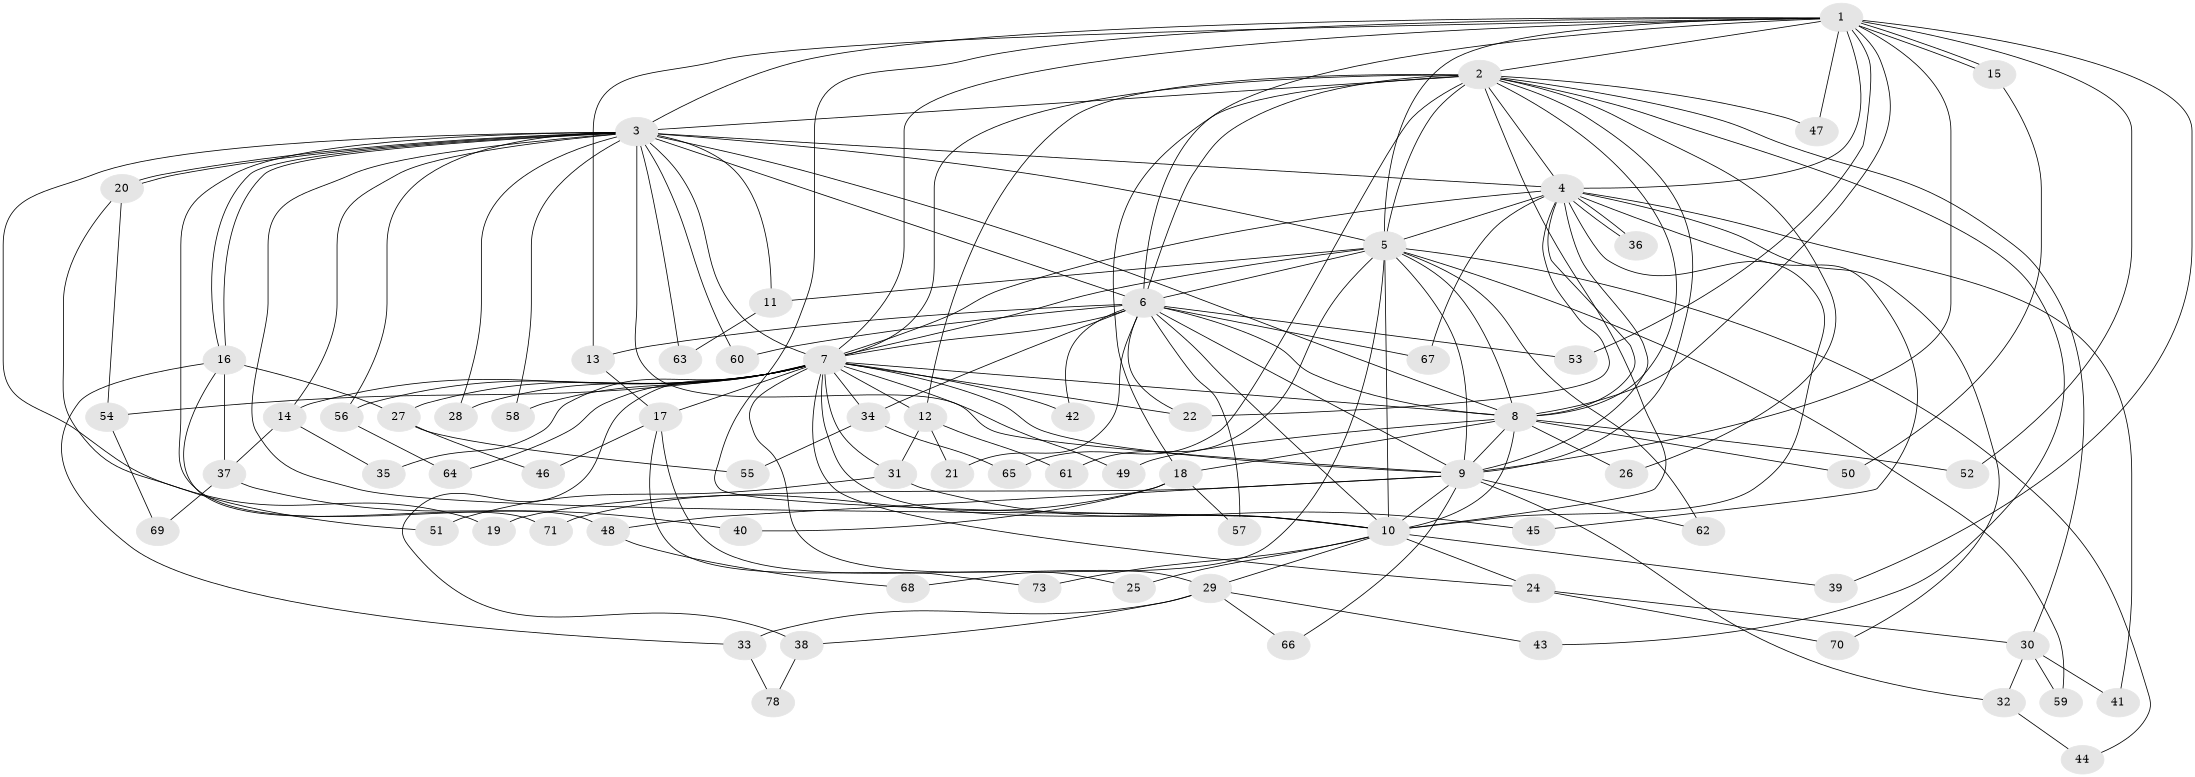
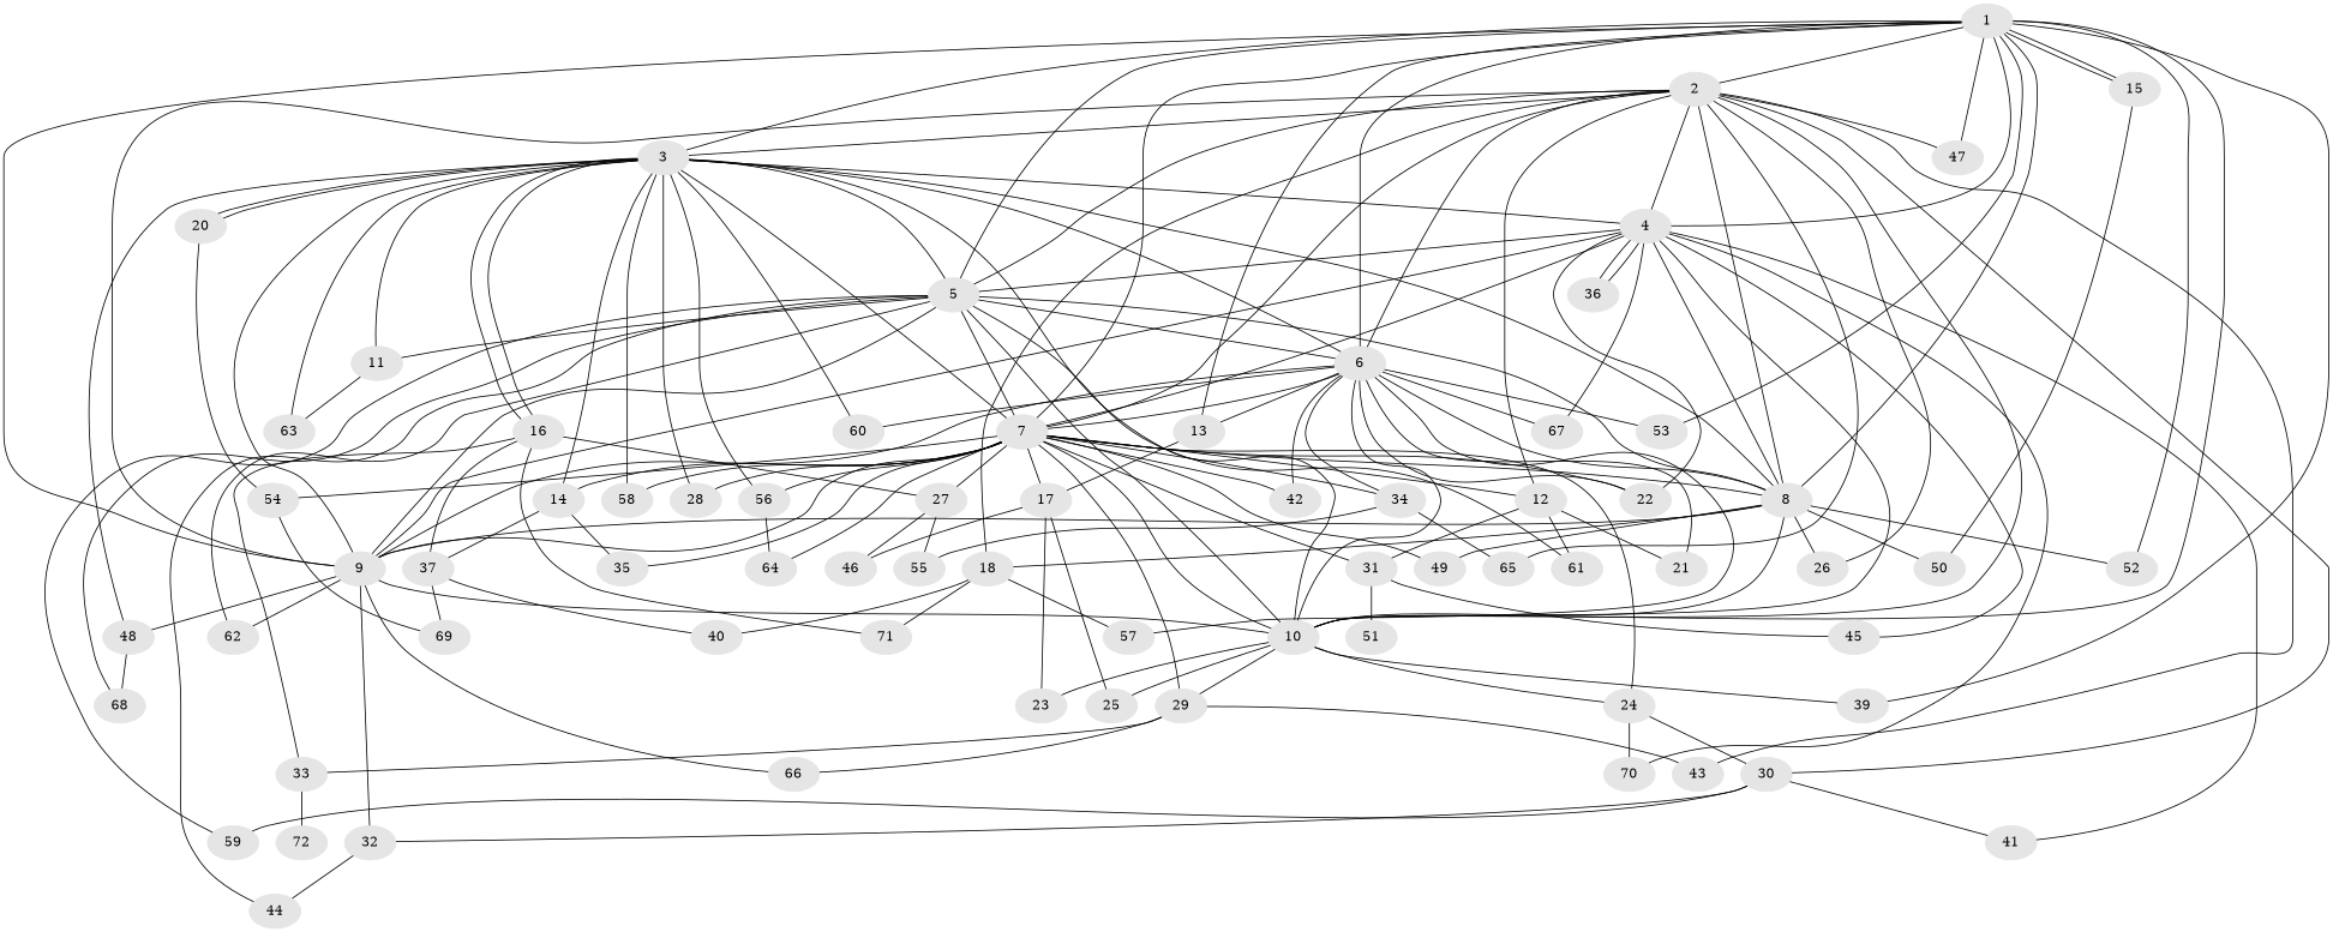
  graph {
    node [color=gray90 style=filled]
    1
    2
    3
    4
    5
    6
    7
    8
    9
    10
    13
    15
    39
    47
    52
    53
    12
    18
    26
    30
    43
    65
    11
    14
    16
-   19
    20
    28
    48
    56
    58
    60
    63
    36
    41
    45
    67
    70
    22
    44
    59
    61
    62
    68
    21
    34
    42
    57
    17
    24
    27
    29
    31
    35
-   38
    49
    54
    64
    50
    32
    66
-   23 [label=73]
+   23
    25
    71
    40
    37
    33
    51
    55
    46
-   72 [label=78]
+   72
    69
    1 -- 2
    1 -- 3
    1 -- 4
    1 -- 5
    1 -- 6
    1 -- 7
    1 -- 8
    1 -- 9
    1 -- 10
    1 -- 13
    1 -- 15
    1 -- 15
    1 -- 39
    1 -- 47
    1 -- 52
    1 -- 53
    2 -- 3
    2 -- 4
    2 -- 5
    2 -- 6
    2 -- 7
    2 -- 8
    2 -- 9
    2 -- 10
    2 -- 47
    2 -- 12
    2 -- 18
    2 -- 26
    2 -- 30
    2 -- 43
    2 -- 65
    3 -- 4
    3 -- 5
    3 -- 6
    3 -- 7
    3 -- 8
    3 -- 9
    3 -- 10
    3 -- 11
    3 -- 14
    3 -- 16
    3 -- 16
-   3 -- 19
    3 -- 20
    3 -- 20
    3 -- 28
    3 -- 48
    3 -- 56
    3 -- 58
    3 -- 60
    3 -- 63
    4 -- 5
    4 -- 7
    4 -- 8
    4 -- 9
    4 -- 10
    4 -- 36
    4 -- 36
    4 -- 41
    4 -- 45
    4 -- 67
    4 -- 70
    4 -- 22
    5 -- 6
    5 -- 7
    5 -- 8
    5 -- 9
    5 -- 10
    5 -- 11
    5 -- 44
    5 -- 59
    5 -- 61
    5 -- 62
    5 -- 68
    6 -- 7
    6 -- 8
    6 -- 9
    6 -- 10
    6 -- 13
    6 -- 53
    6 -- 60
    6 -- 67
    6 -- 22
    6 -- 21
    6 -- 34
    6 -- 42
    6 -- 57
    7 -- 8
    7 -- 9
    7 -- 10
    7 -- 12
    7 -- 14
    7 -- 28
    7 -- 56
    7 -- 58
    7 -- 22
    7 -- 34
    7 -- 42
    7 -- 17
    7 -- 24
    7 -- 27
    7 -- 29
    7 -- 31
    7 -- 35
-   7 -- 38
    7 -- 49
    7 -- 54
    7 -- 64
    8 -- 9
    8 -- 10
    8 -- 52
    8 -- 18
    8 -- 26
    8 -- 49
    8 -- 50
    9 -- 10
-   9 -- 19
    9 -- 48
    9 -- 62
    9 -- 32
    9 -- 66
    10 -- 39
    10 -- 24
    10 -- 29
    10 -- 23
    10 -- 25
    13 -- 17
    15 -- 50
    12 -- 61
    12 -- 21
    12 -- 31
    18 -- 57
    18 -- 71
    18 -- 40
    30 -- 41
    30 -- 59
    30 -- 32
    11 -- 63
    14 -- 35
    14 -- 37
    16 -- 27
    16 -- 71
    16 -- 37
    16 -- 33
    20 -- 54
-   20 -- 51
    48 -- 68
    56 -- 64
    34 -- 65
    34 -- 55
    17 -- 23
    17 -- 25
    17 -- 46
    24 -- 30
    24 -- 70
    27 -- 55
    27 -- 46
    29 -- 43
-   29 -- 38
    29 -- 66
    29 -- 33
    31 -- 45
    31 -- 51
-   38 -- 72
    54 -- 69
    32 -- 44
    37 -- 40
    37 -- 69
    33 -- 72
  }
